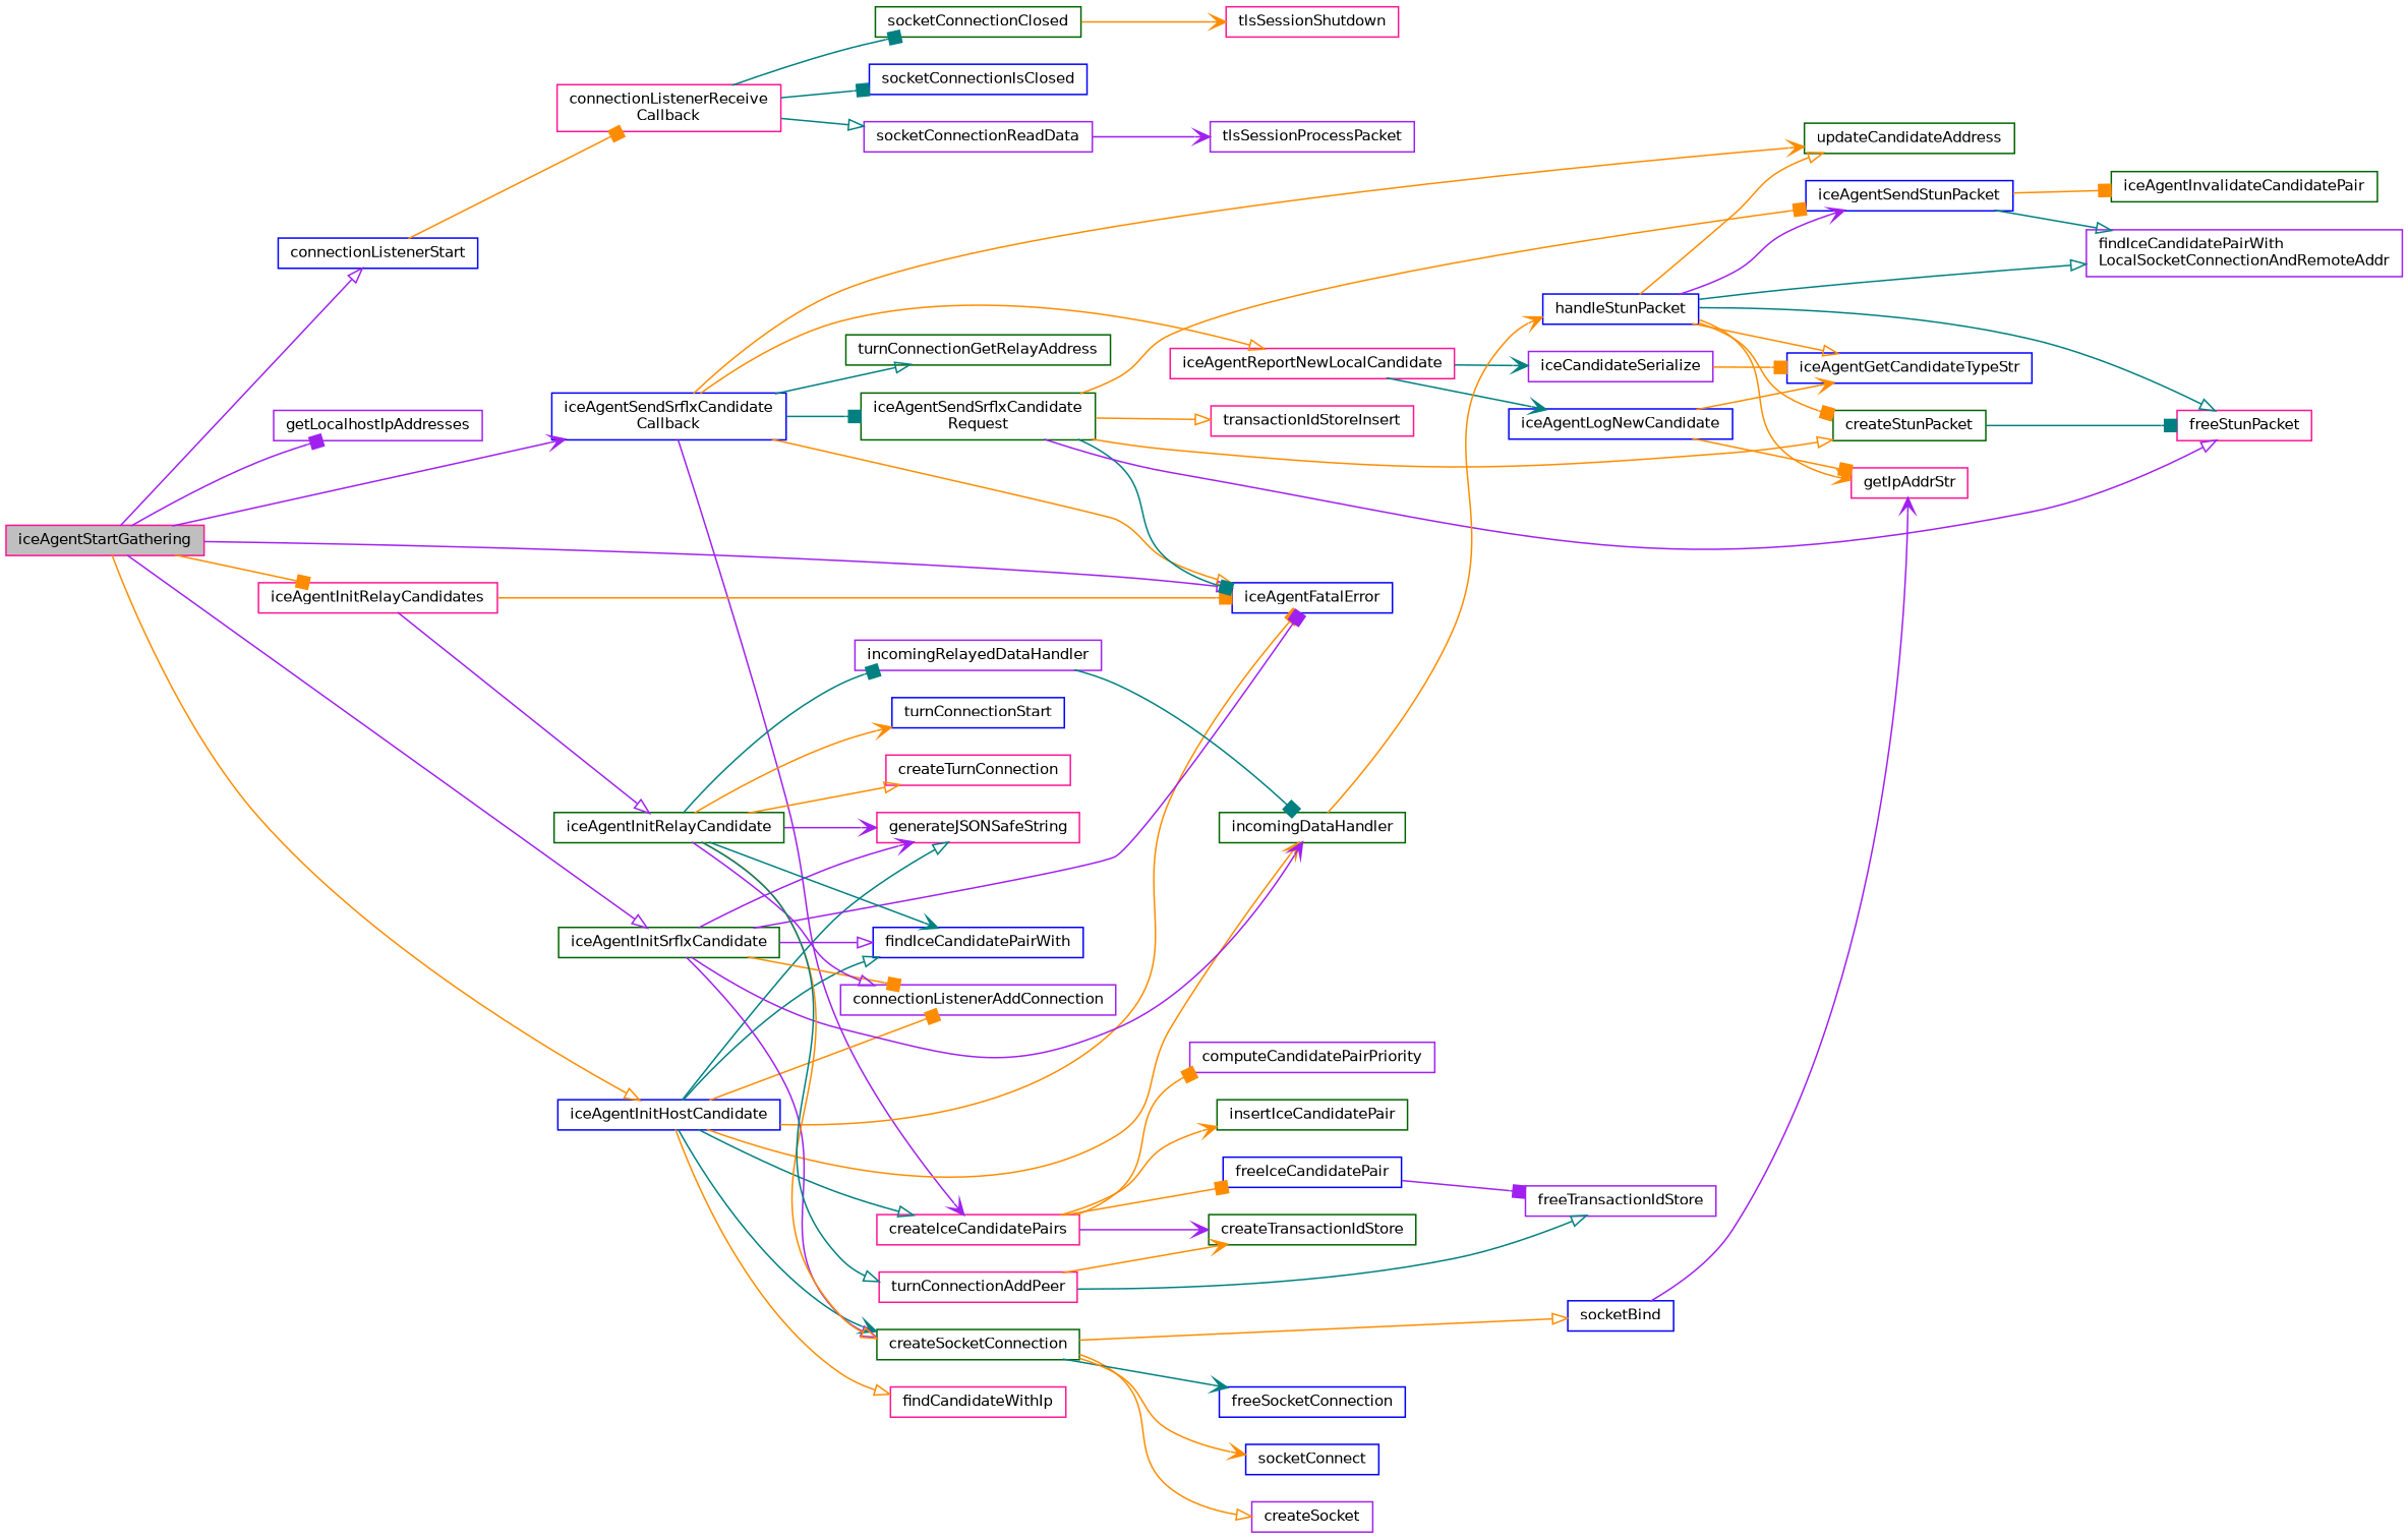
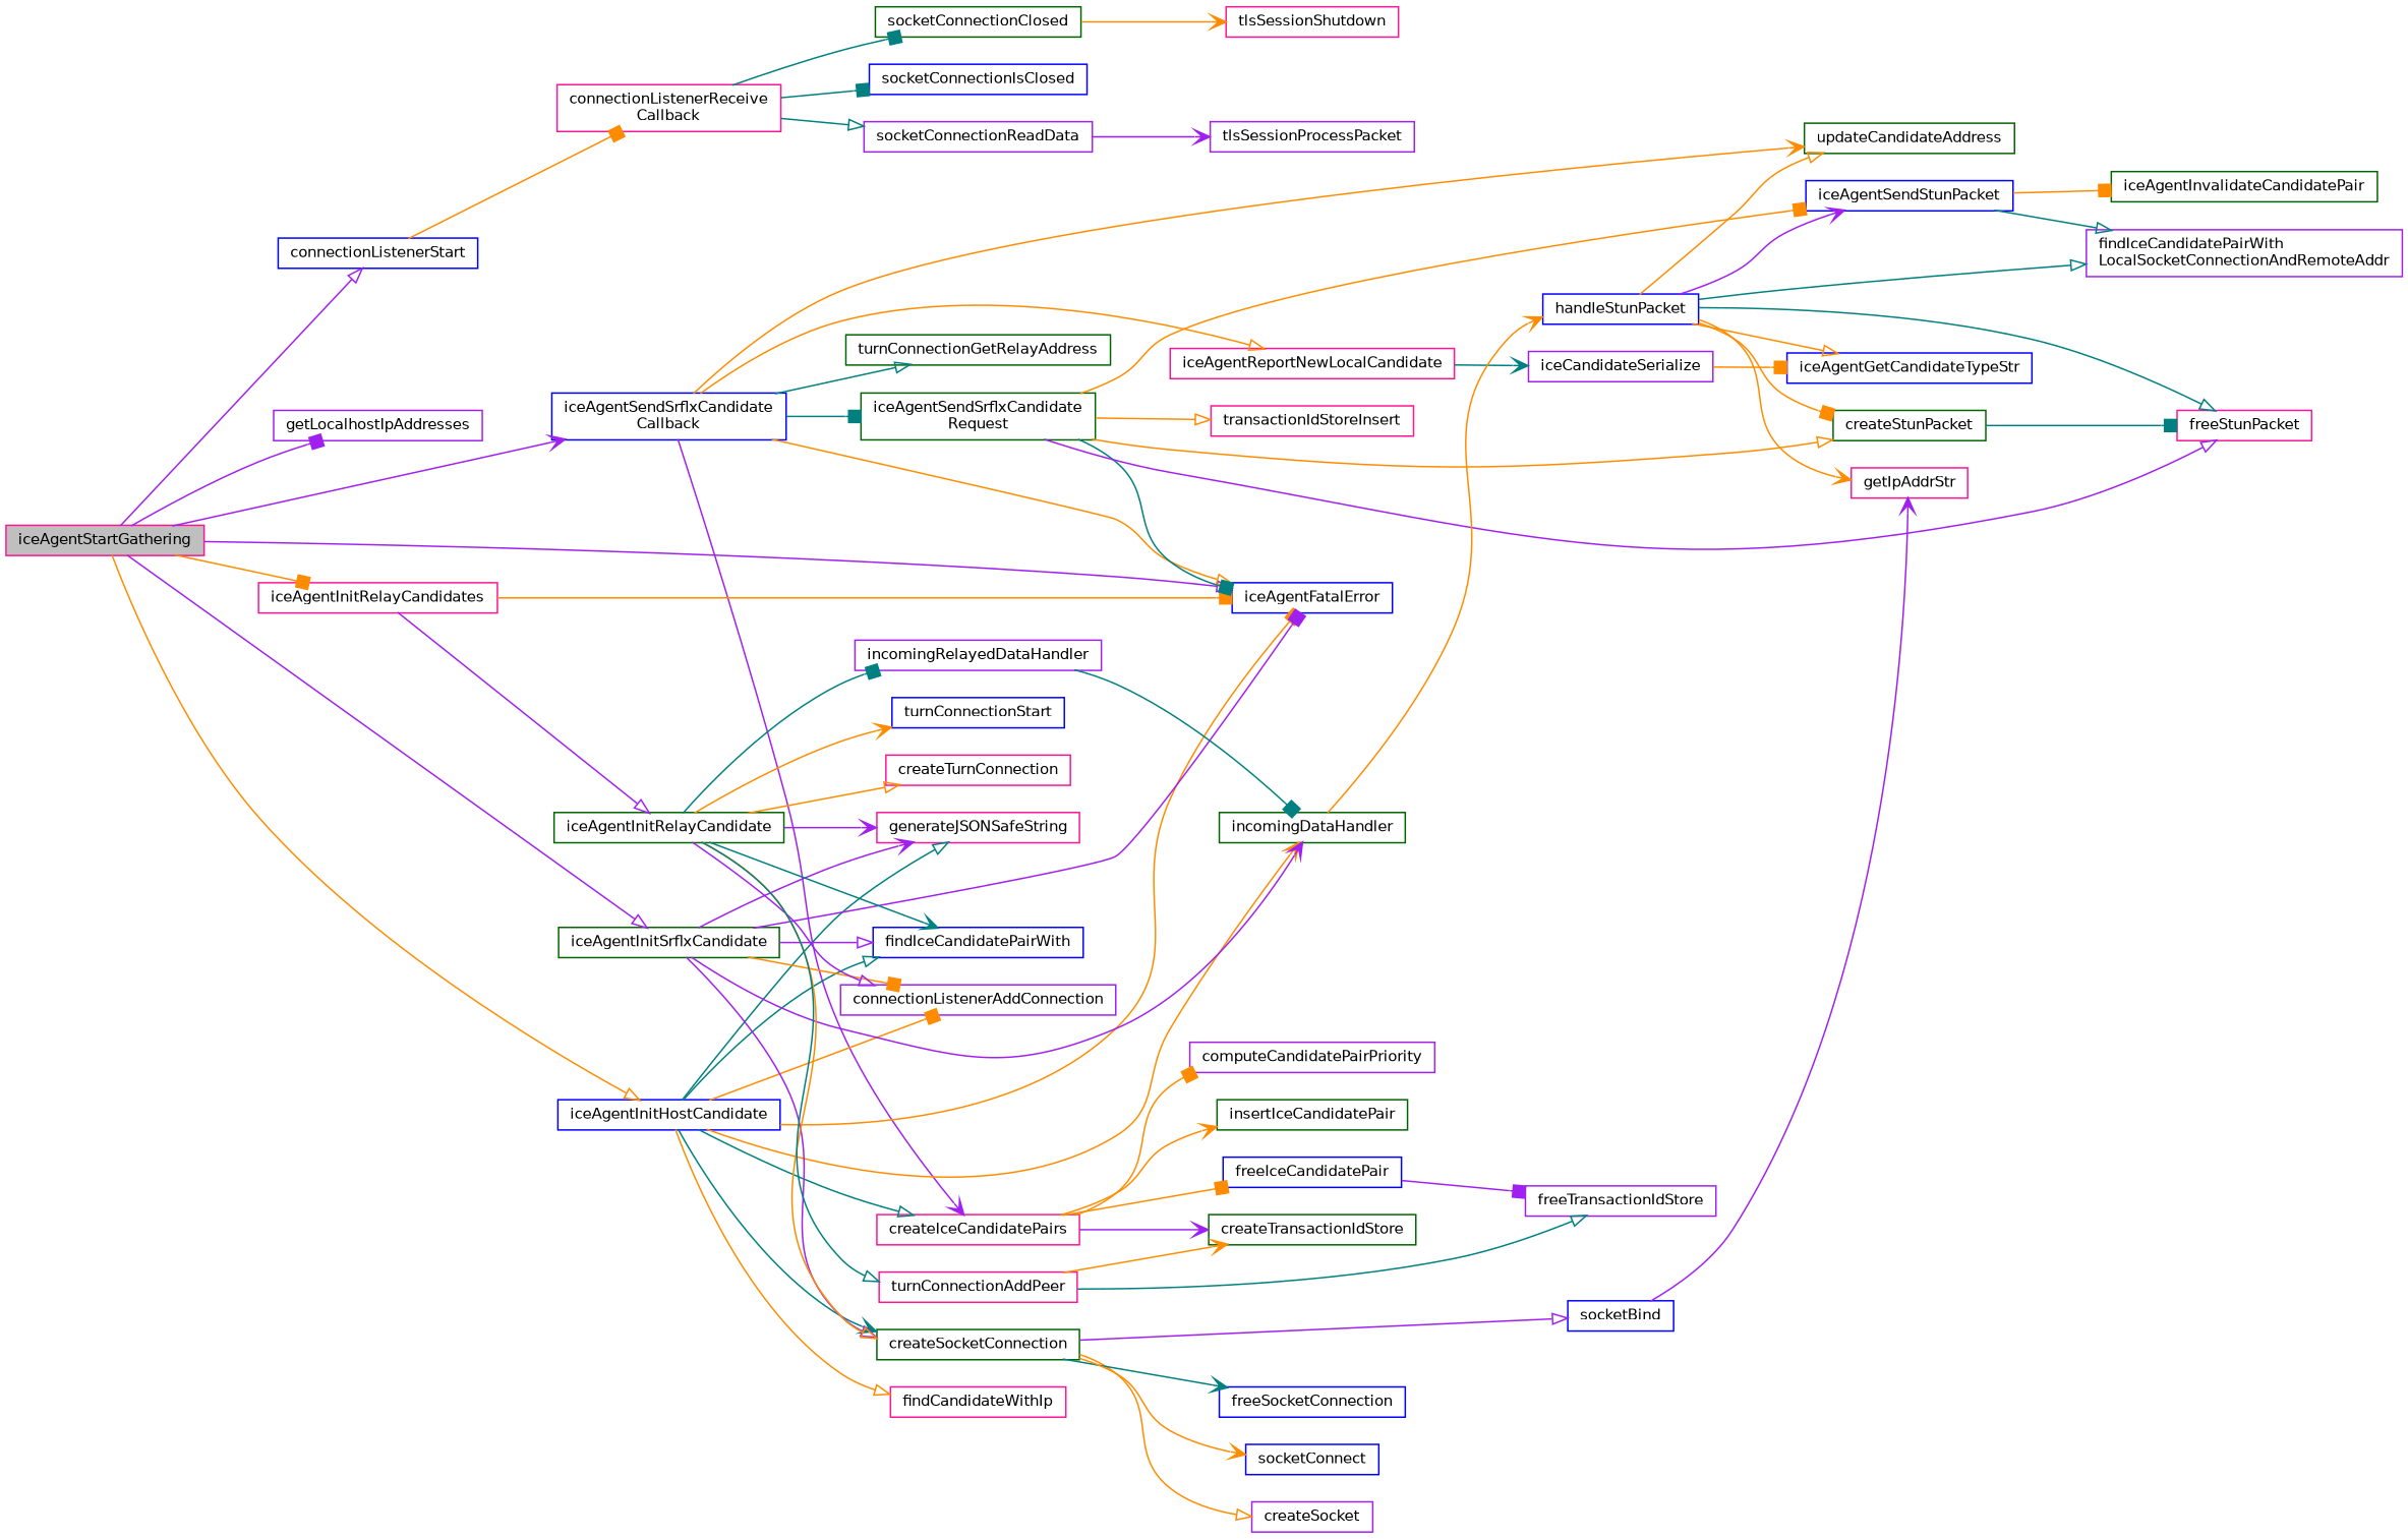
  digraph {
    rankdir=LR
    node [color=blue fillcolor=white fontname=Helvetica fontsize=10 shape=record style=filled]
    edge [arrowhead=onormal color=darkorange fontname=Helvetica fontsize=10 labelfontname=Helvetica labelfontsize=10 style=solid]
    n1 [color=deeppink fillcolor=grey75 fontcolor=black height=0.2 label=iceAgentStartGathering width=0.4]
    n2 [height=0.2 label=connectionListenerStart width=0.4]
    n3 [color=purple height=0.2 label=getLocalhostIpAddresses width=0.4]
    n4 [height=0.2 label=iceAgentFatalError width=0.4]
    n5 [height=0.2 label="iceAgentSendSrflxCandidate\lCallback" width=0.4]
    n6 [height=0.2 label=iceAgentInitHostCandidate width=0.4]
    n7 [color=deeppink height=0.2 label=iceAgentInitRelayCandidates width=0.4]
    n8 [color=darkgreen height=0.2 label=iceAgentInitSrflxCandidate width=0.4]
    n9 [color=deeppink height=0.2 label="connectionListenerReceive\lCallback" width=0.4]
    n10 [color=deeppink height=0.2 label=createIceCandidatePairs width=0.4]
    n11 [color=deeppink height=0.2 label=iceAgentReportNewLocalCandidate width=0.4]
    n12 [color=darkgreen height=0.2 label="iceAgentSendSrflxCandidate\lRequest" width=0.4]
    n13 [color=darkgreen height=0.2 label=turnConnectionGetRelayAddress width=0.4]
    n14 [color=darkgreen height=0.2 label=updateCandidateAddress width=0.4]
    n15 [height=0.2 label=findIceCandidatePairWith width=0.4]
    n16 [color=purple height=0.2 label=connectionListenerAddConnection width=0.4]
    n17 [color=darkgreen height=0.2 label=createSocketConnection width=0.4]
    n18 [color=deeppink height=0.2 label=findCandidateWithIp width=0.4]
    n19 [color=deeppink height=0.2 label=generateJSONSafeString width=0.4]
    n20 [color=darkgreen height=0.2 label=incomingDataHandler width=0.4]
    n21 [color=darkgreen height=0.2 label=iceAgentInitRelayCandidate width=0.4]
    n22 [color=darkgreen height=0.2 label=socketConnectionClosed width=0.4]
    n23 [height=0.2 label=socketConnectionIsClosed width=0.4]
    n24 [color=purple height=0.2 label=socketConnectionReadData width=0.4]
    n25 [color=deeppink height=0.2 label=tlsSessionShutdown width=0.4]
    n26 [color=purple height=0.2 label=tlsSessionProcessPacket width=0.4]
    n27 [color=purple height=0.2 label=computeCandidatePairPriority width=0.4]
    n28 [color=darkgreen height=0.2 label=createTransactionIdStore width=0.4]
    n29 [height=0.2 label=freeIceCandidatePair width=0.4]
    n30 [color=darkgreen height=0.2 label=insertIceCandidatePair width=0.4]
-   n31 [height=0.2 label=iceAgentLogNewCandidate width=0.4]
    n32 [color=purple height=0.2 label=iceCandidateSerialize width=0.4]
    n33 [color=darkgreen height=0.2 label=createStunPacket width=0.4]
    n34 [color=deeppink height=0.2 label=freeStunPacket width=0.4]
    n35 [height=0.2 label=iceAgentSendStunPacket width=0.4]
    n36 [color=deeppink height=0.2 label=transactionIdStoreInsert width=0.4]
    n37 [color=purple height=0.2 label=freeTransactionIdStore width=0.4]
    n38 [color=deeppink height=0.2 label=getIpAddrStr width=0.4]
    n39 [height=0.2 label=iceAgentGetCandidateTypeStr width=0.4]
    n40 [color=purple height=0.2 label="findIceCandidatePairWith\lLocalSocketConnectionAndRemoteAddr" width=0.4]
    n41 [color=darkgreen height=0.2 label=iceAgentInvalidateCandidatePair width=0.4]
    n42 [color=purple height=0.2 label=createSocket width=0.4]
    n43 [height=0.2 label=freeSocketConnection width=0.4]
    n44 [height=0.2 label=socketBind width=0.4]
    n45 [height=0.2 label=socketConnect width=0.4]
    n46 [height=0.2 label=handleStunPacket width=0.4]
    n47 [color=deeppink height=0.2 label=createTurnConnection width=0.4]
    n48 [color=purple height=0.2 label=incomingRelayedDataHandler width=0.4]
    n49 [color=deeppink height=0.2 label=turnConnectionAddPeer width=0.4]
    n50 [height=0.2 label=turnConnectionStart width=0.4]
    n1 -> n2 [color=purple]
    n1 -> n3 [arrowhead=box color=purple]
    n1 -> n4 [color=purple]
    n1 -> n5 [arrowhead=vee color=purple]
    n1 -> n6
    n1 -> n7 [arrowhead=box]
    n1 -> n8 [color=purple]
    n2 -> n9 [arrowhead=box]
    n5 -> n4
    n5 -> n10 [arrowhead=vee color=purple]
    n5 -> n11
    n5 -> n12 [arrowhead=box color=teal]
    n5 -> n13 [color=teal]
    n5 -> n14 [arrowhead=vee]
    n6 -> n4 [arrowhead=box]
    n6 -> n10 [color=teal]
    n6 -> n15 [color=teal]
    n6 -> n16 [arrowhead=box]
    n6 -> n17 [arrowhead=vee color=teal]
    n6 -> n18
    n6 -> n19 [color=teal]
    n6 -> n20 [arrowhead=vee]
    n7 -> n4 [arrowhead=box]
    n7 -> n21 [color=purple]
    n8 -> n4 [arrowhead=box color=purple]
    n8 -> n15 [color=purple]
    n8 -> n16 [arrowhead=box]
    n8 -> n17 [color=purple]
    n8 -> n19 [arrowhead=vee color=purple]
    n8 -> n20 [arrowhead=vee color=purple]
    n9 -> n22 [arrowhead=box color=teal]
    n9 -> n23 [arrowhead=box color=teal]
    n9 -> n24 [color=teal]
    n10 -> n27 [arrowhead=box]
    n10 -> n28 [arrowhead=vee color=purple]
    n10 -> n29 [arrowhead=box]
    n10 -> n30 [arrowhead=vee]
-   n11 -> n31 [arrowhead=vee color=teal]
    n11 -> n32 [arrowhead=vee color=teal]
    n12 -> n4 [arrowhead=box color=teal]
    n12 -> n33
    n12 -> n34 [color=purple]
    n12 -> n35 [arrowhead=box]
    n12 -> n36
    n17 -> n42
    n17 -> n43 [arrowhead=vee color=teal]
-   n17 -> n44
+   n17 -> n44 [color=purple]
    n17 -> n45 [arrowhead=vee]
    n20 -> n46 [arrowhead=vee]
    n21 -> n15 [arrowhead=vee color=teal]
    n21 -> n16 [color=purple]
    n21 -> n17
    n21 -> n19 [arrowhead=vee color=purple]
    n21 -> n47
    n21 -> n48 [arrowhead=box color=teal]
    n21 -> n49 [color=teal]
    n21 -> n50 [arrowhead=vee]
    n22 -> n25 [arrowhead=vee]
    n24 -> n26 [arrowhead=vee color=purple]
    n29 -> n37 [arrowhead=box color=purple]
-   n31 -> n38 [arrowhead=box]
-   n31 -> n39 [arrowhead=vee]
    n32 -> n39 [arrowhead=box]
    n33 -> n34 [arrowhead=box color=teal]
    n35 -> n40 [color=teal]
    n35 -> n41 [arrowhead=box]
    n44 -> n38 [arrowhead=vee color=purple]
    n46 -> n14
    n46 -> n33 [arrowhead=box]
    n46 -> n34 [color=teal]
    n46 -> n35 [arrowhead=vee color=purple]
    n46 -> n38 [arrowhead=vee]
    n46 -> n39
    n46 -> n40 [color=teal]
    n48 -> n20 [arrowhead=box color=teal]
    n49 -> n28 [arrowhead=vee]
    n49 -> n37 [color=teal]
  }
